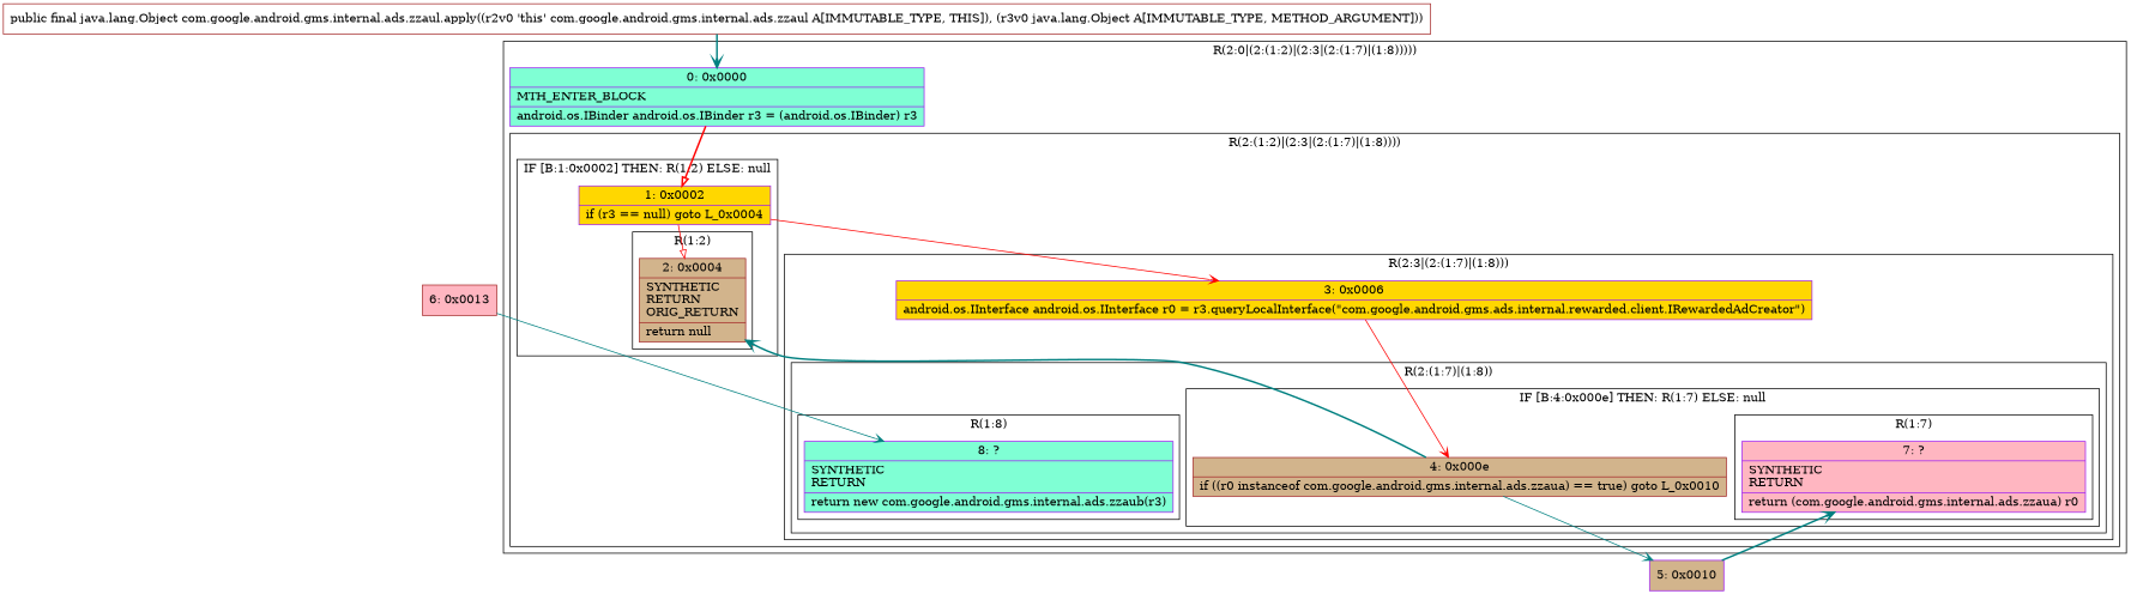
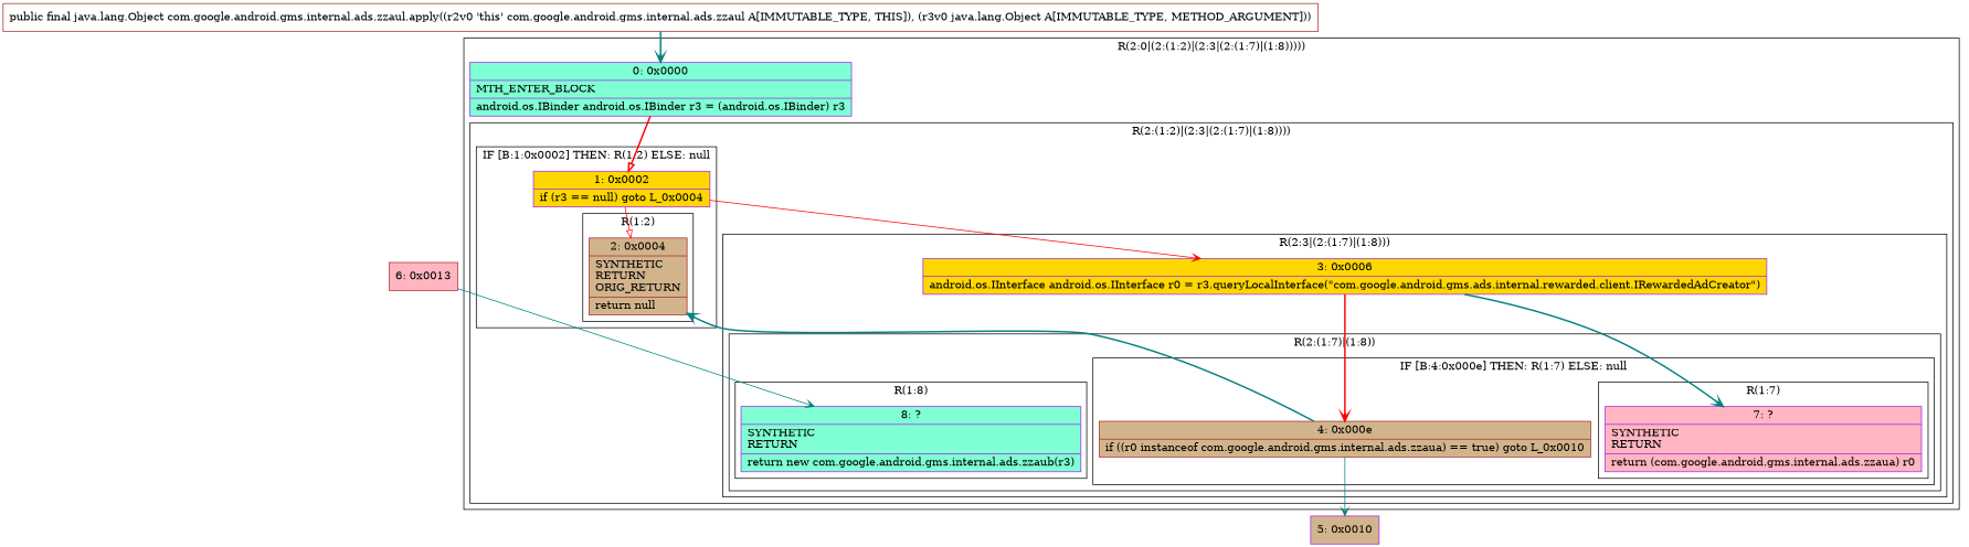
  digraph {
    node [color=purple fillcolor=tan shape=record style=filled]
    edge [arrowhead=vee color=teal style=solid]
    n1 [color=brown label="{2\:\ 0x0004|SYNTHETIC\lRETURN\lORIG_RETURN\l|return null\l}"]
    n2 [fillcolor=gold label="{1\:\ 0x0002|if (r3 == null) goto L_0x0004\l}"]
    n3 [fillcolor=lightpink label="{7\:\ ?|SYNTHETIC\lRETURN\l|return (com.google.android.gms.internal.ads.zzaua) r0\l}"]
    n4 [color=brown label="{4\:\ 0x000e|if ((r0 instanceof com.google.android.gms.internal.ads.zzaua) == true) goto L_0x0010\l}"]
    n5 [fillcolor=aquamarine label="{8\:\ ?|SYNTHETIC\lRETURN\l|return new com.google.android.gms.internal.ads.zzaub(r3)\l}"]
    n6 [fillcolor=gold label="{3\:\ 0x0006|android.os.IInterface android.os.IInterface r0 = r3.queryLocalInterface(\"com.google.android.gms.ads.internal.rewarded.client.IRewardedAdCreator\")\l}"]
    n7 [fillcolor=aquamarine label="{0\:\ 0x0000|MTH_ENTER_BLOCK\l|android.os.IBinder android.os.IBinder r3 = (android.os.IBinder) r3\l}"]
    n8 [label="{5\:\ 0x0010}"]
    n9 [color=brown fillcolor=lightpink label="{6\:\ 0x0013}"]
    n10 [color=brown fillcolor=white label="{public final java.lang.Object com.google.android.gms.internal.ads.zzaul.apply((r2v0 'this' com.google.android.gms.internal.ads.zzaul A[IMMUTABLE_TYPE, THIS]), (r3v0 java.lang.Object A[IMMUTABLE_TYPE, METHOD_ARGUMENT])) }"]
    subgraph cluster_1 {
      label="R(2:0|(2:(1:2)|(2:3|(2:(1:7)|(1:8)))))"
      n7
      subgraph cluster_2 {
        label="R(2:(1:2)|(2:3|(2:(1:7)|(1:8))))"
        subgraph cluster_3 {
          label="IF [B:1:0x0002] THEN: R(1:2) ELSE: null"
          n2
          subgraph cluster_4 {
            label="R(1:2)"
            n1
          }
        }
        subgraph cluster_5 {
          label="R(2:3|(2:(1:7)|(1:8)))"
          n6
          subgraph cluster_6 {
            label="R(2:(1:7)|(1:8))"
            subgraph cluster_7 {
              label="IF [B:4:0x000e] THEN: R(1:7) ELSE: null"
              n4
              subgraph cluster_8 {
                label="R(1:7)"
                n3
              }
            }
            subgraph cluster_9 {
              label="R(1:8)"
              n5
            }
          }
        }
      }
    }
    n2 -> n1 [arrowhead=onormal color=red]
    n2 -> n6 [color=red]
    n4 -> n1 [style=bold]
    n4 -> n8
-   n6 -> n4 [color=red]
+   n6 -> n4 [color=red style=bold]
    n7 -> n2 [arrowhead=onormal color=red style=bold]
-   n8 -> n3 [style=bold]
+   n6 -> n3 [style=bold]
    n9 -> n5
    n10 -> n7 [style=bold]
  }
